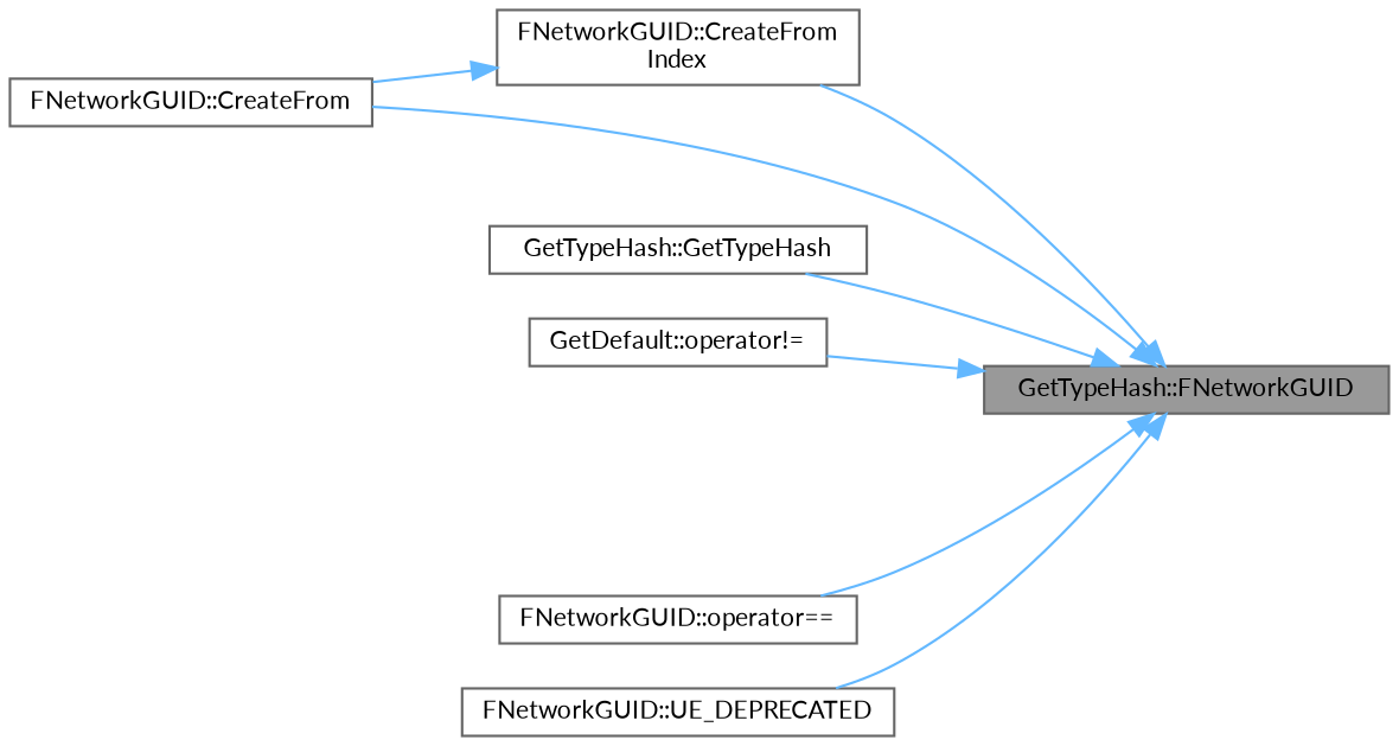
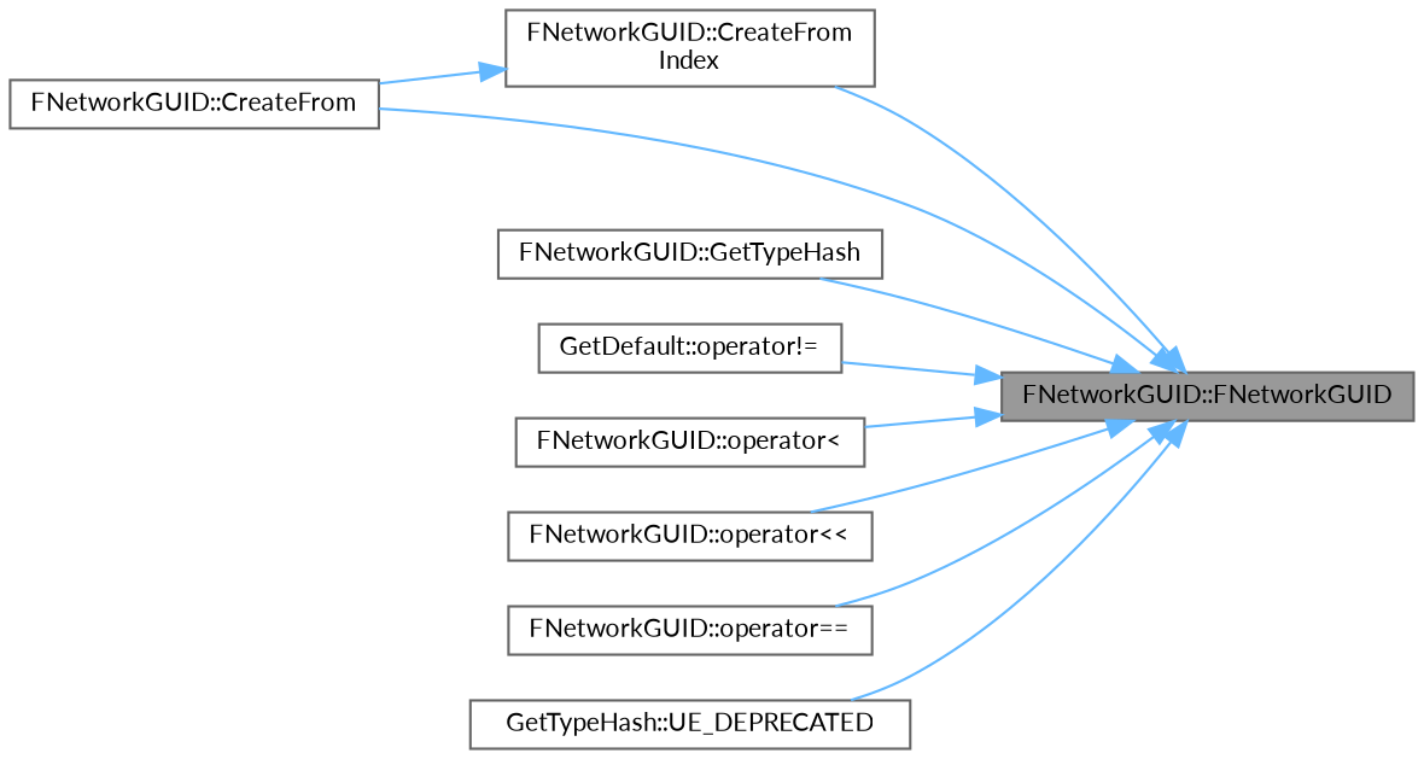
  digraph {
    fontname=Lato
    rankdir=RL
    node [color=grey40 fillcolor=white fontname=Lato fontsize=10 shape=box style=filled]
    edge [color=steelblue1 dir=back fontname=Lato fontsize=10 labelfontname=Helvetica labelfontsize=10 style=solid]
-   n1 [color=gray40 fillcolor=grey60 fontcolor=black height=0.2 label="GetTypeHash::FNetworkGUID" width=0.4]
+   n1 [color=gray40 fillcolor=grey60 fontcolor=black height=0.2 label="FNetworkGUID::FNetworkGUID" width=0.4]
    n2 [height=0.2 label="FNetworkGUID::CreateFrom\lIndex" width=0.4]
    n3 [height=0.2 label="FNetworkGUID::CreateFrom" width=0.4]
-   n4 [height=0.2 label="GetTypeHash::GetTypeHash" width=0.4]
+   n4 [height=0.2 label="FNetworkGUID::GetTypeHash" width=0.4]
    n5 [height=0.2 label="GetDefault::operator!=" width=0.4]
+   n6 [height=0.2 label="FNetworkGUID::operator\<" width=0.4]
+   n7 [height=0.2 label="FNetworkGUID::operator\<\<" width=0.4]
    n8 [height=0.2 label="FNetworkGUID::operator==" width=0.4]
-   n9 [height=0.2 label="FNetworkGUID::UE_DEPRECATED" width=0.4]
+   n9 [height=0.2 label="GetTypeHash::UE_DEPRECATED" width=0.4]
    n1 -> n2
    n1 -> n3
    n1 -> n4
    n1 -> n5
+   n1 -> n6
+   n1 -> n7
    n1 -> n8
    n1 -> n9
    n2 -> n3
  }
